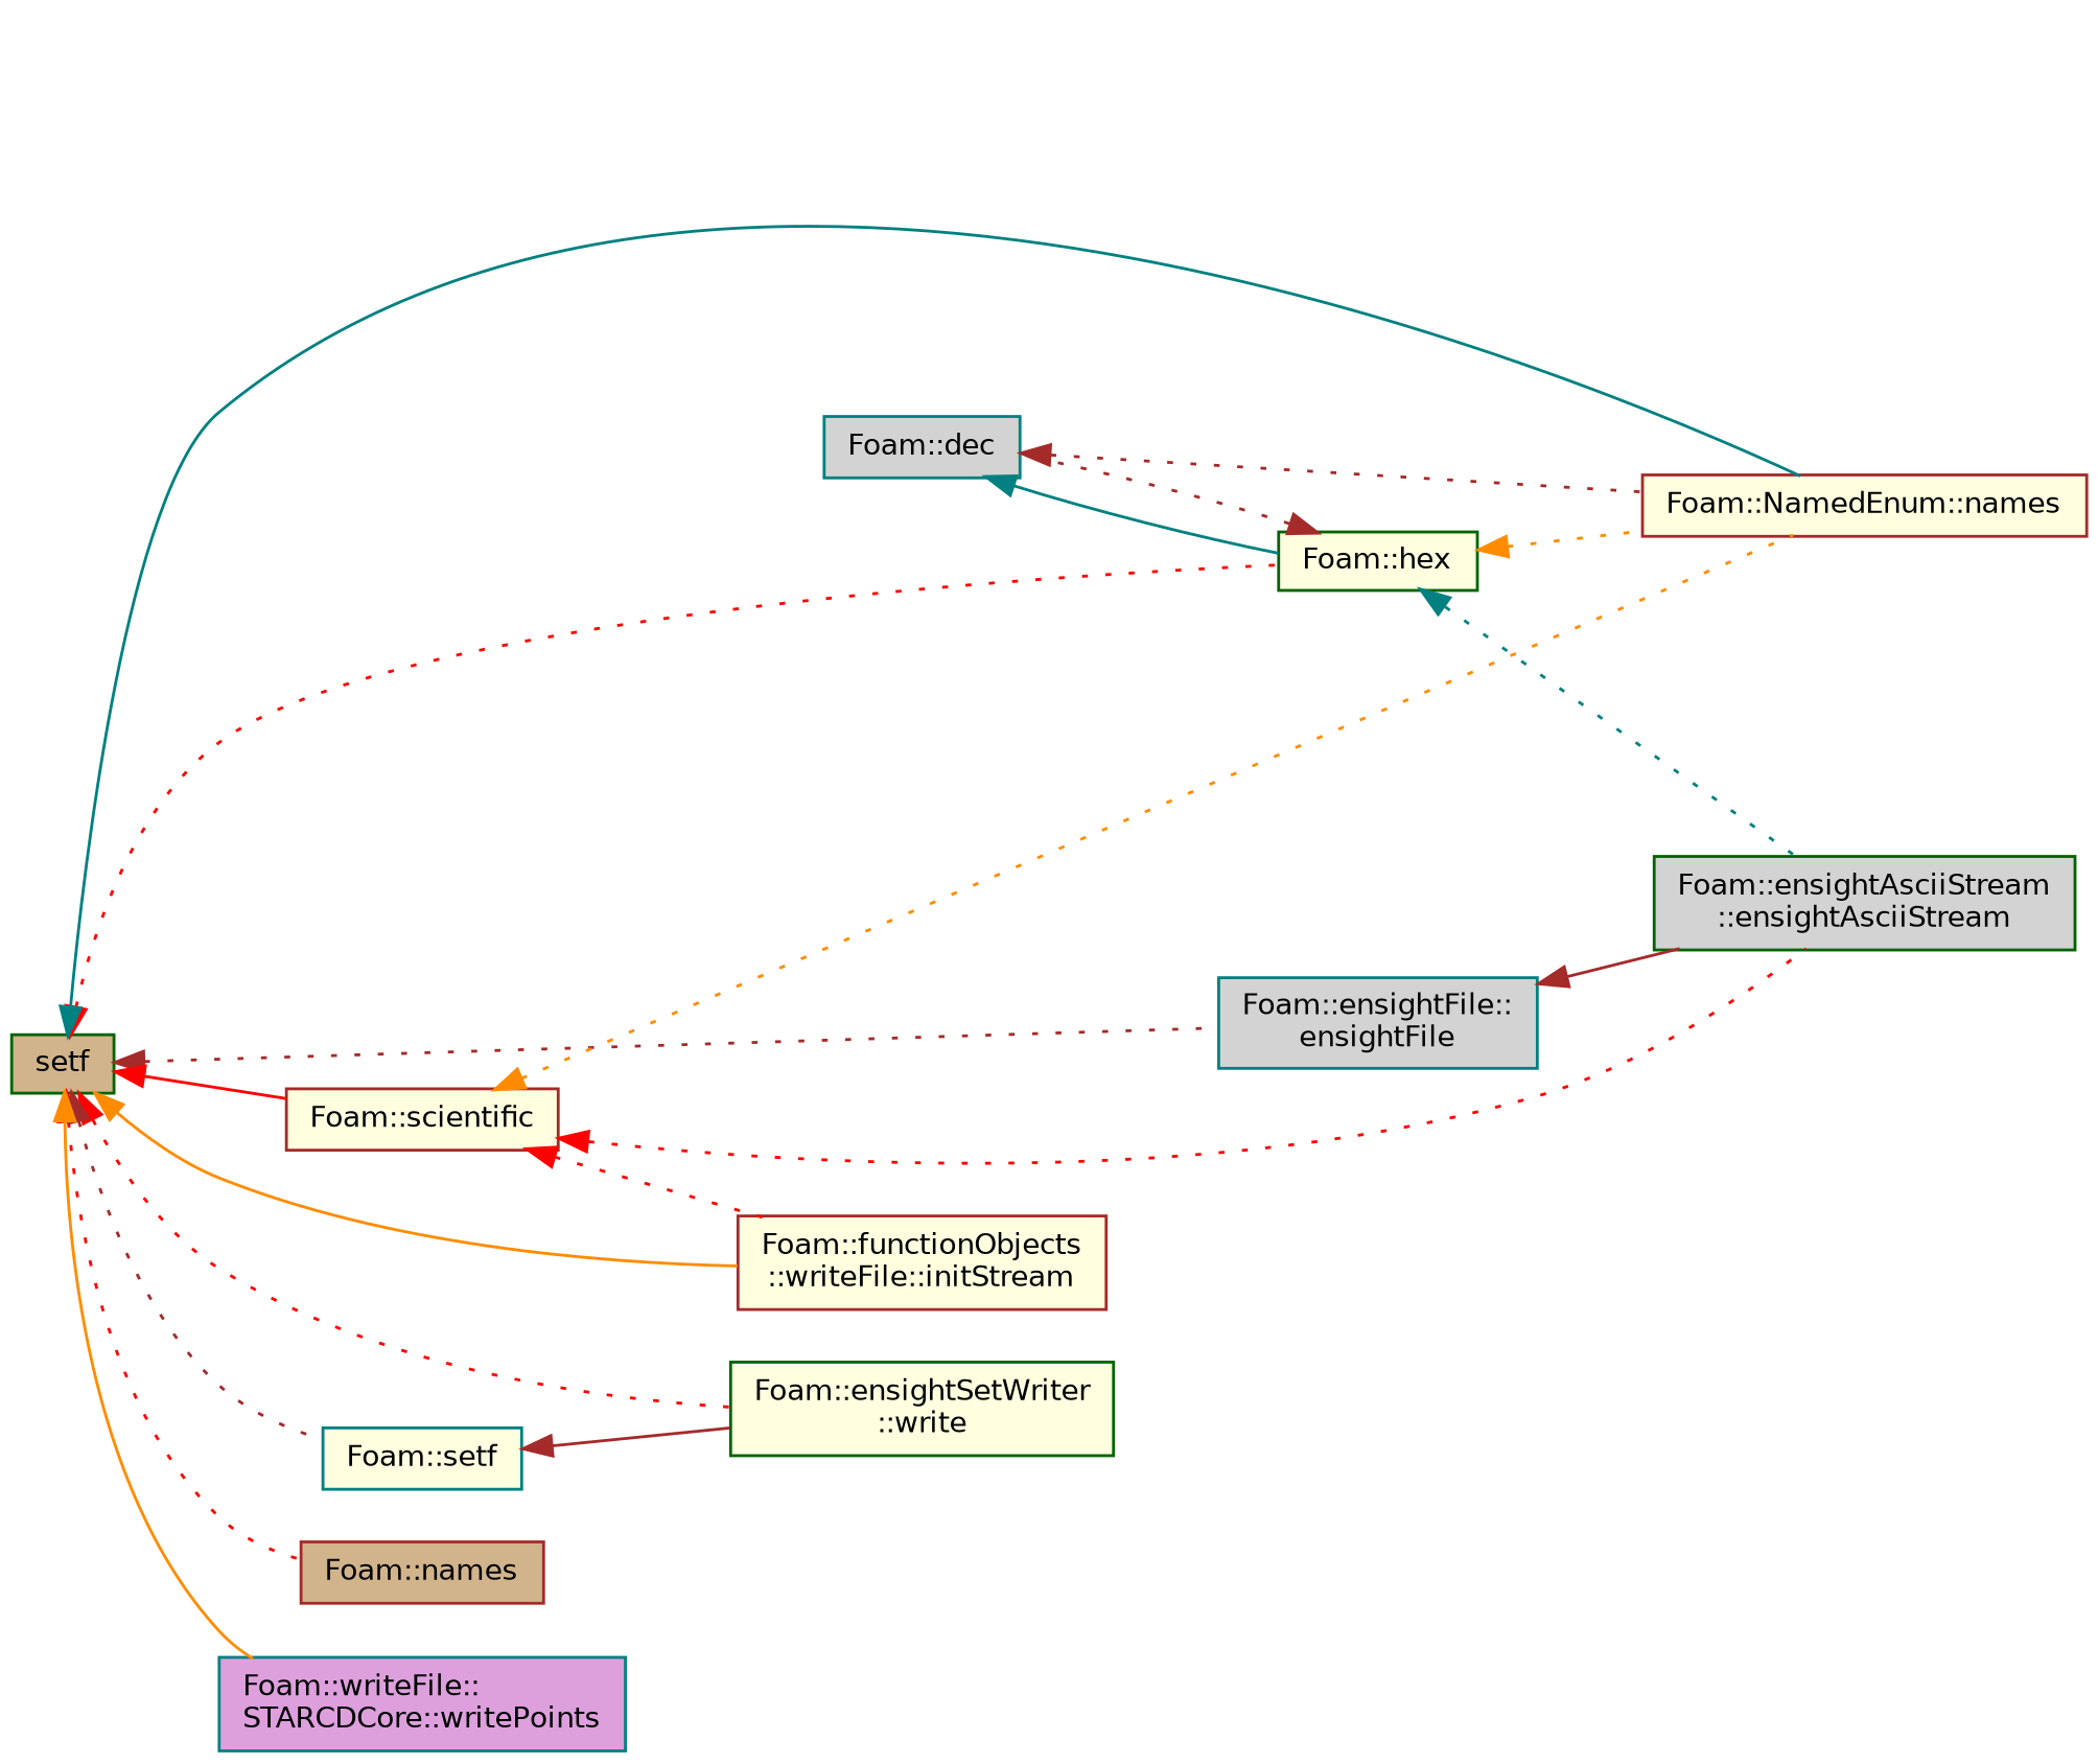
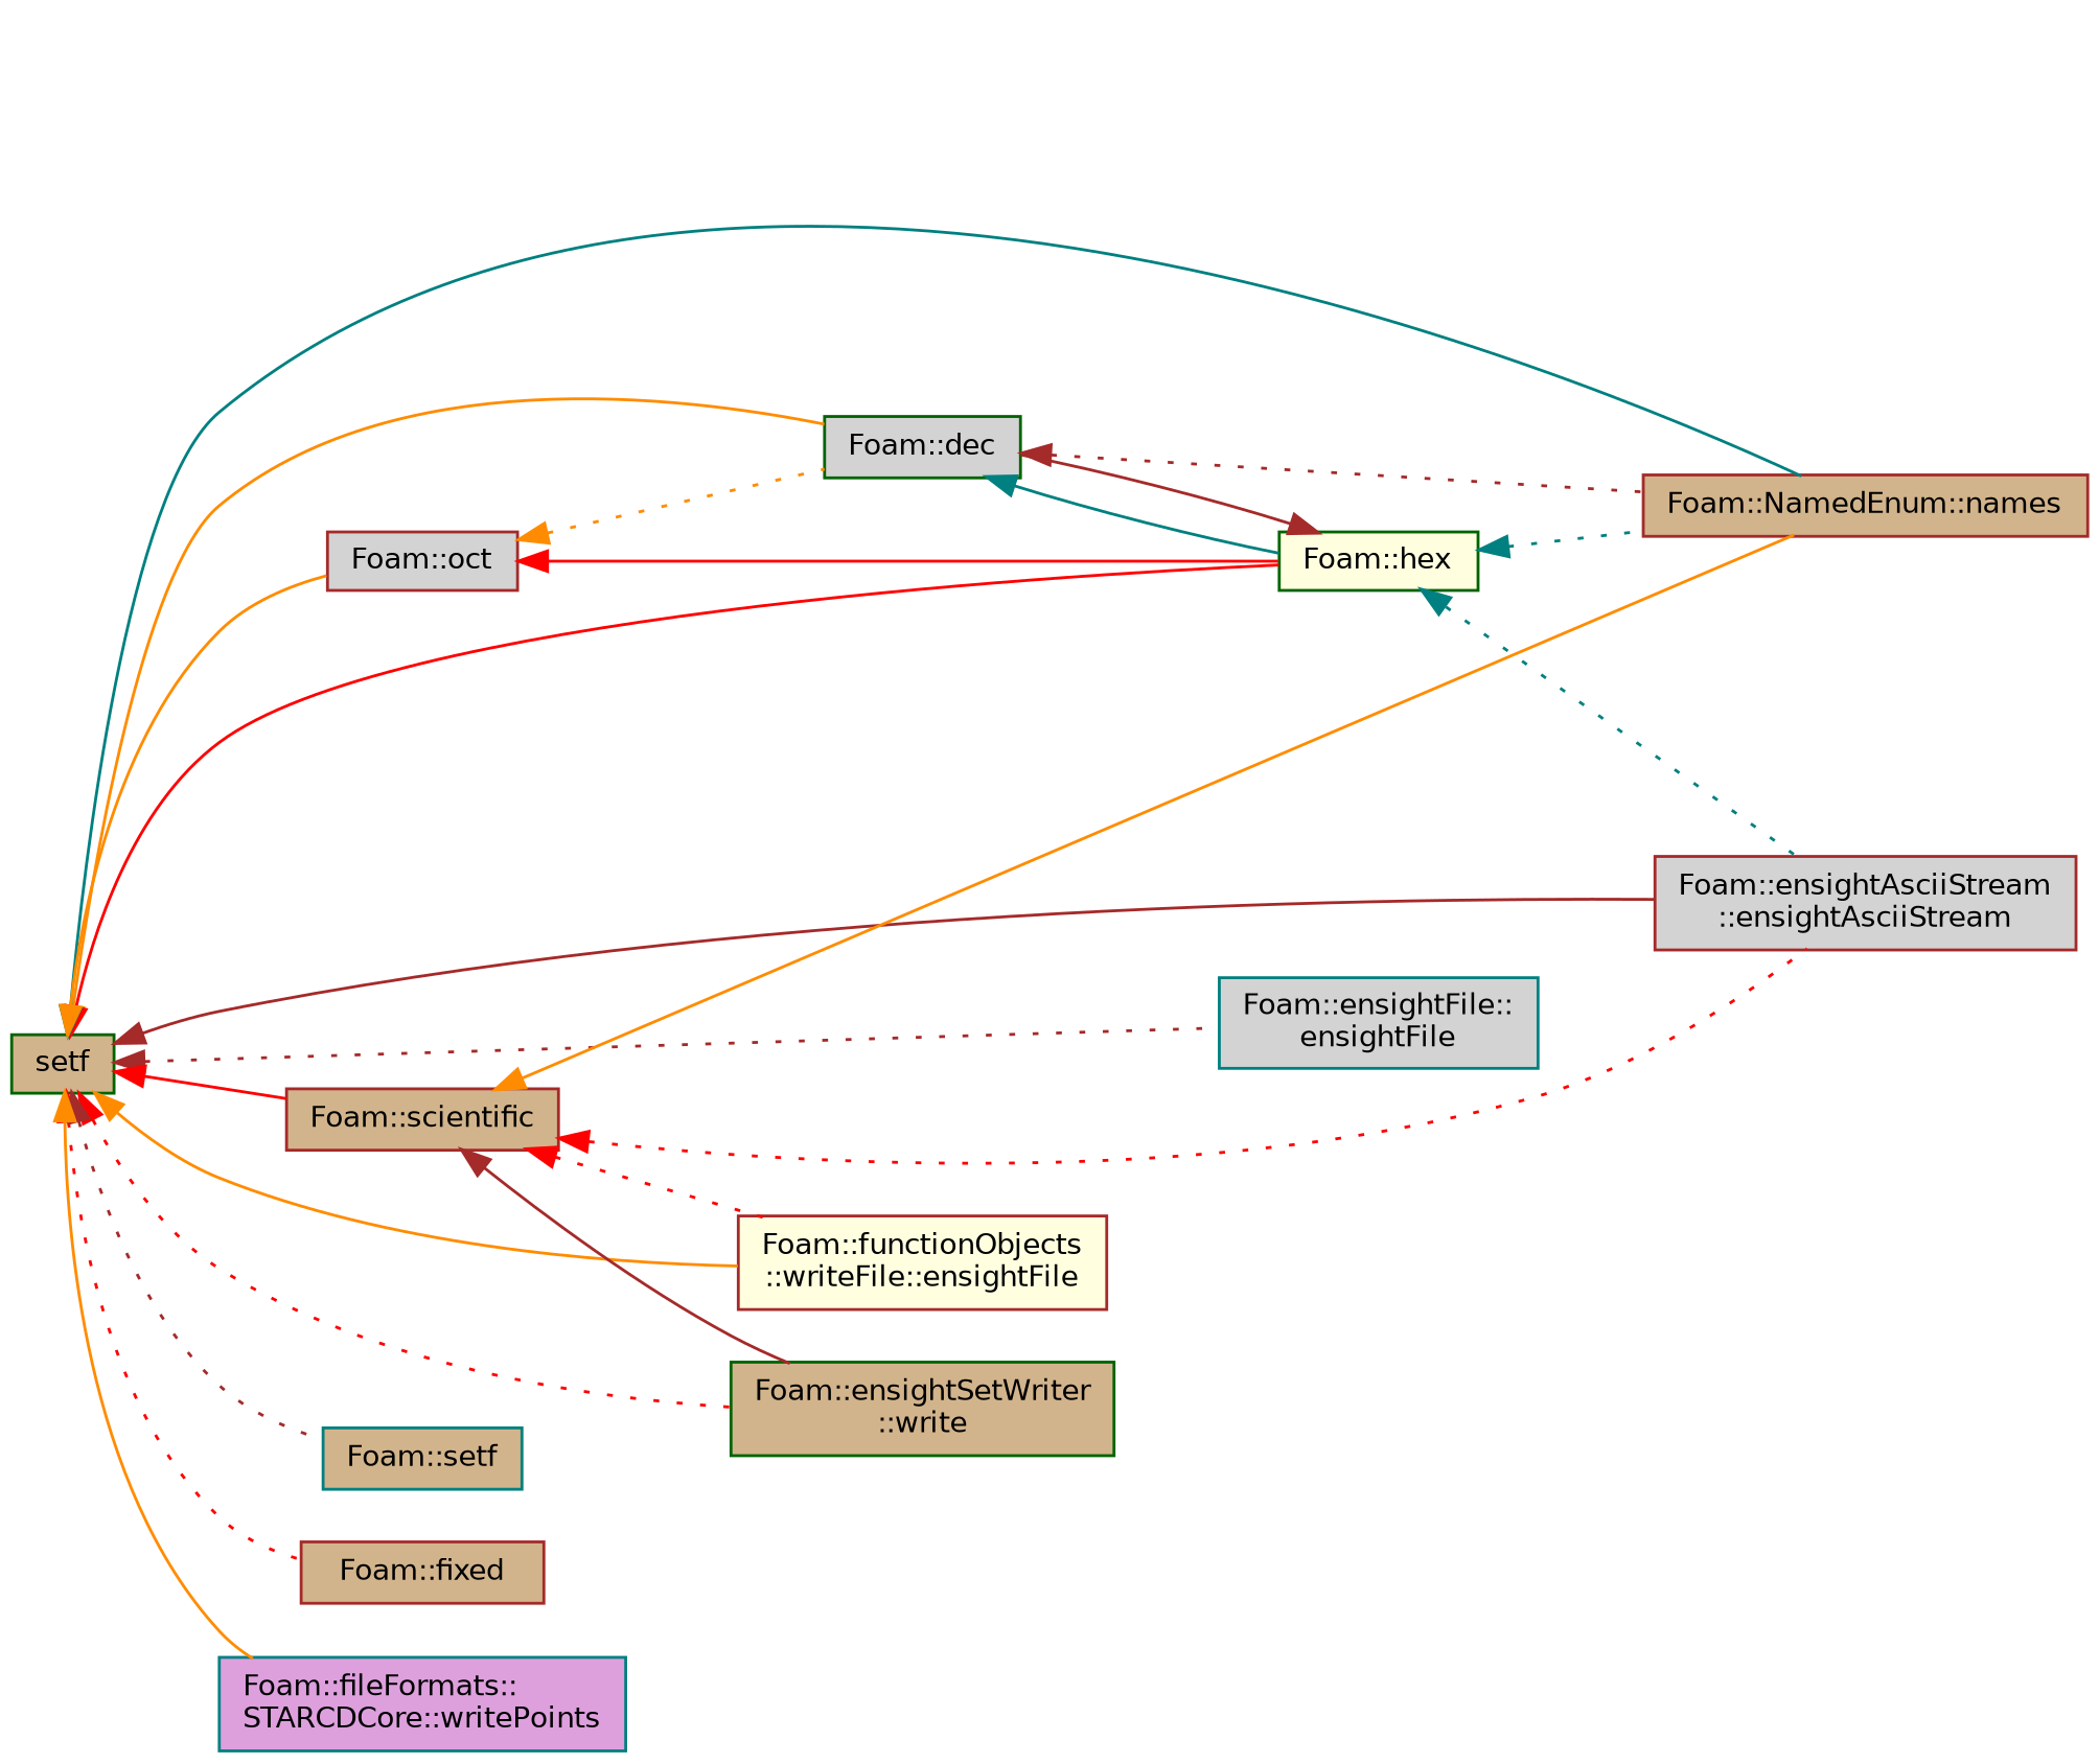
  digraph {
    rankdir=LR
    node [color=darkgreen fillcolor=lightyellow fontname=Helvetica fontsize=10 shape=record style=filled]
    edge [color=red dir=back fontname=Helvetica fontsize=10 labelfontname=Helvetica labelfontsize=10 style=dotted]
    n1 [fillcolor=tan fontcolor=black height=0.2 label=setf width=0.4]
-   n2 [color=teal fillcolor=lightgrey height=0.2 label="Foam::dec" width=0.4]
+   n2 [fillcolor=lightgrey height=0.2 label="Foam::dec" width=0.4]
    n3 [height=0.2 label="Foam::hex" width=0.4]
-   n4 [color=brown height=0.2 label="Foam::NamedEnum::names" width=0.4]
-   n6 [fillcolor=lightgrey height=0.2 label="Foam::ensightAsciiStream\l::ensightAsciiStream" width=0.4]
+   n4 [color=brown fillcolor=tan height=0.2 label="Foam::NamedEnum::names" width=0.4]
+   n5 [color=brown fillcolor=lightgrey height=0.2 label="Foam::oct" width=0.4]
+   n6 [color=brown fillcolor=lightgrey height=0.2 label="Foam::ensightAsciiStream\l::ensightAsciiStream" width=0.4]
    n7 [color=teal fillcolor=lightgrey height=0.2 label="Foam::ensightFile::\lensightFile" width=0.4]
-   n8 [color=brown fillcolor=tan height=0.2 label="Foam::names" width=0.4]
-   n9 [color=brown height=0.2 label="Foam::functionObjects\l::writeFile::initStream" width=0.4]
-   n10 [color=brown height=0.2 label="Foam::scientific" width=0.4]
-   n11 [height=0.2 label="Foam::ensightSetWriter\l::write" width=0.4]
-   n12 [color=teal height=0.2 label="Foam::setf" width=0.4]
-   n13 [color=teal fillcolor=plum height=0.2 label="Foam::writeFile::\lSTARCDCore::writePoints" width=0.4]
-   n1 -> n3
+   n8 [color=brown fillcolor=tan height=0.2 label="Foam::fixed" width=0.4]
+   n9 [color=brown height=0.2 label="Foam::functionObjects\l::writeFile::ensightFile" width=0.4]
+   n10 [color=brown fillcolor=tan height=0.2 label="Foam::scientific" width=0.4]
+   n11 [fillcolor=tan height=0.2 label="Foam::ensightSetWriter\l::write" width=0.4]
+   n12 [color=teal fillcolor=tan height=0.2 label="Foam::setf" width=0.4]
+   n13 [color=teal fillcolor=plum height=0.2 label="Foam::fileFormats::\lSTARCDCore::writePoints" width=0.4]
+   n1 -> n2 [color=darkorange style=solid]
+   n1 -> n3 [style=solid]
    n1 -> n4 [color=teal style=solid]
-   n7 -> n6 [color=brown style=solid]
+   n1 -> n5 [color=darkorange style=solid]
+   n1 -> n6 [color=brown style=solid]
    n1 -> n7 [color=brown]
    n1 -> n8
    n1 -> n9 [color=darkorange style=solid]
    n1 -> n10 [style=solid]
    n1 -> n11
    n1 -> n12 [color=brown]
    n1 -> n13 [color=darkorange style=solid]
    n2 -> n3 [color=teal style=solid]
    n2 -> n4 [color=brown]
-   n3 -> n2 [color=brown]
-   n3 -> n4 [color=darkorange]
+   n3 -> n2 [color=brown style=solid]
+   n3 -> n4 [color=teal]
    n3 -> n6 [color=teal]
-   n10 -> n4 [color=darkorange]
+   n5 -> n2 [color=darkorange]
+   n5 -> n3 [style=solid]
+   n10 -> n4 [color=darkorange style=solid]
    n10 -> n6
    n10 -> n9
-   n12 -> n11 [color=brown style=solid]
+   n10 -> n11 [color=brown style=solid]
  }
